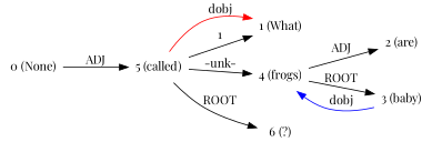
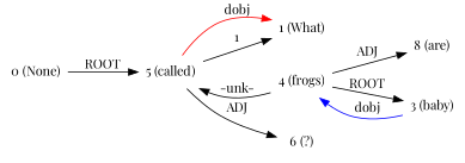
  digraph {
    fontname="Playfair Display"
    rankdir=LR
    node [fontname="Playfair Display" shape=plaintext]
    edge [dir=forward fontname="Playfair Display"]
    n1 [label="0 (None)"]
    n2 [label="5 (called)"]
    n3 [label="1 (What)"]
    n4 [label="4 (frogs)"]
    n5 [label="6 (?)"]
-   n6 [label="2 (are)"]
+   n6 [label="8 (are)"]
    n7 [label="3 (baby)"]
-   n1 -> n2 [label=ADJ]
+   n1 -> n2 [label=ROOT]
    n2 -> n3 [color=red label=dobj]
    n2 -> n3 [label=1]
-   n2 -> n4 [label="-unk-"]
-   n2 -> n5 [label=ROOT]
+   n4 -> n2 [label="-unk-"]
+   n2 -> n5 [label=ADJ]
    n4 -> n6 [label=ADJ]
    n4 -> n7 [label=ROOT]
    n7 -> n4 [color=blue label=dobj]
  }
